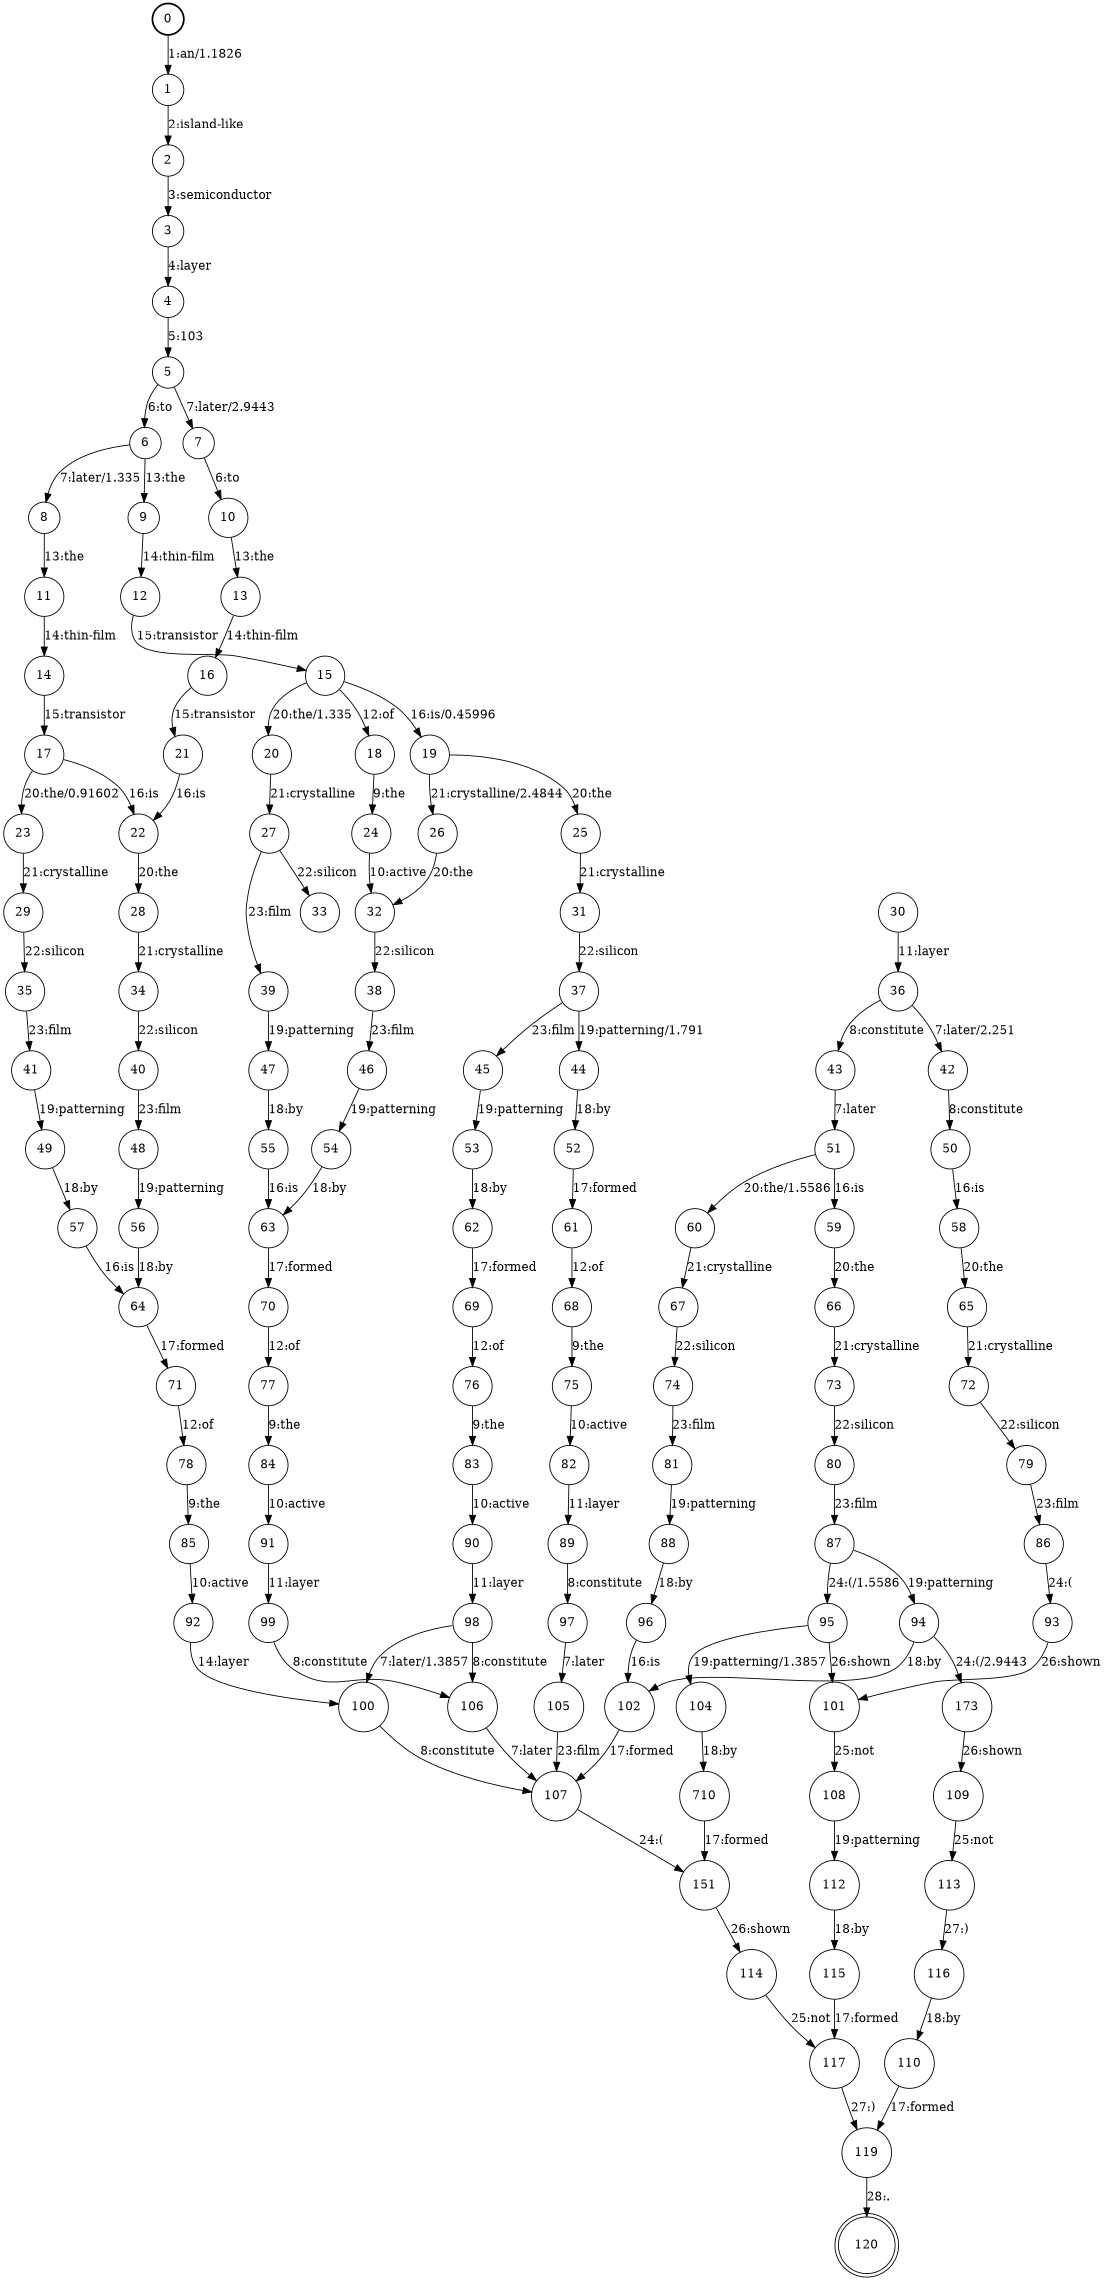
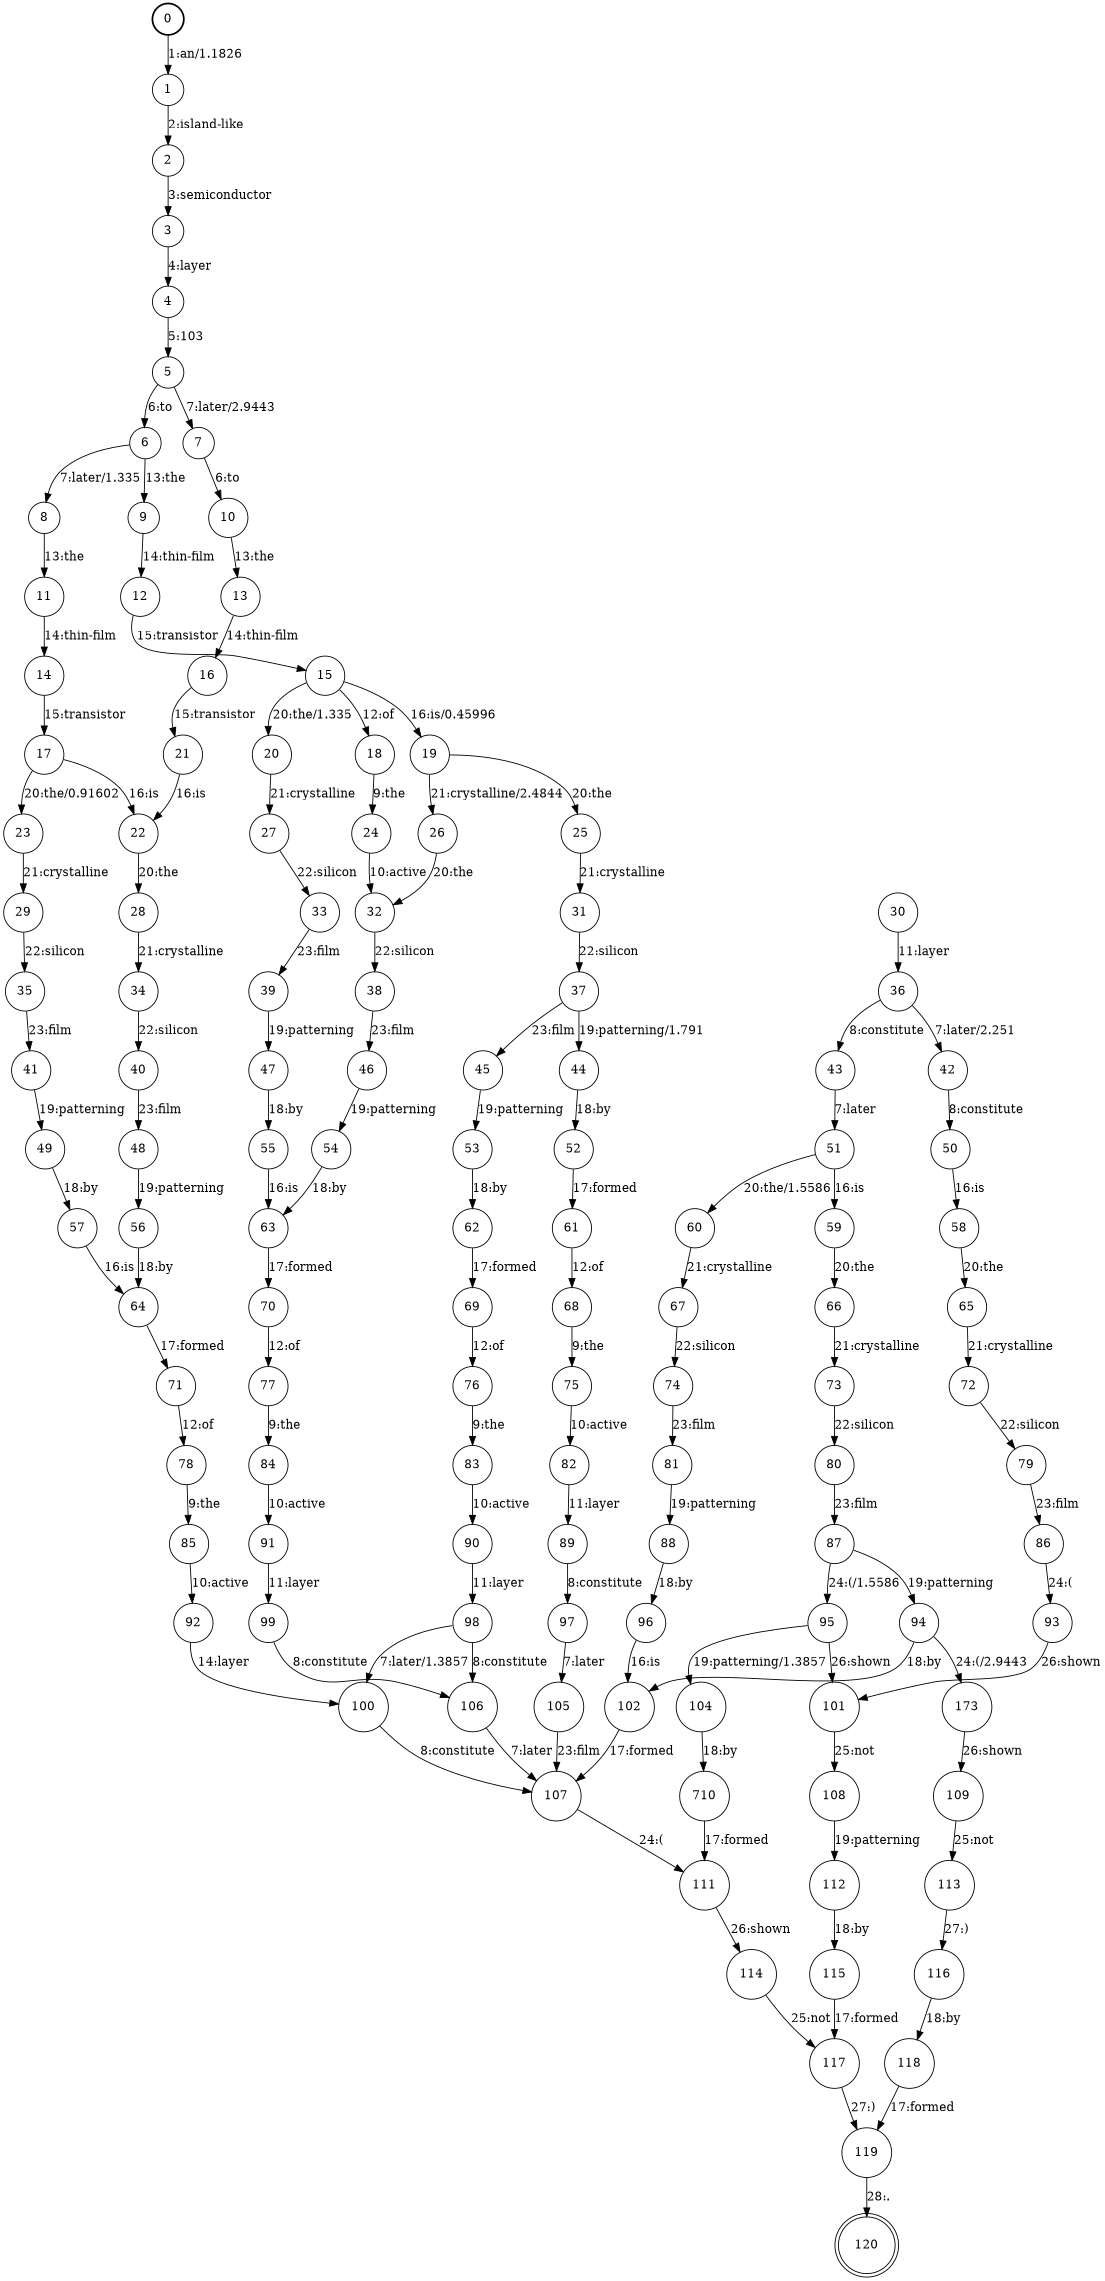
  digraph {
    nodesep=0.25
    rankdir=TB
    ranksep=0.4
    node [fontsize=14 shape=circle style=solid]
    edge [fontsize=14]
    n1 [label=0 style=bold]
    n2 [label=1]
    n3 [label=2]
    n4 [label=3]
    n5 [label=4]
    n6 [label=5]
    n7 [label=6]
    n8 [label=7]
    n9 [label=8]
    n10 [label=9]
    n11 [label=10]
    n12 [label=11]
    n13 [label=12]
    n14 [label=13]
    n15 [label=14]
    n16 [label=15]
    n17 [label=16]
    n18 [label=17]
    n19 [label=18]
    n20 [label=20]
    n21 [label=19]
    n22 [label=21]
    n23 [label=23]
    n24 [label=22]
    n25 [label=24]
    n26 [label=27]
    n27 [label=25]
    n28 [label=26]
    n29 [label=29]
    n30 [label=28]
    n31 [label=32]
    n32 [label=33]
    n33 [label=31]
    n34 [label=35]
    n35 [label=34]
    n36 [label=30]
    n37 [label=36]
    n38 [label=37]
    n39 [label=38]
    n40 [label=39]
    n41 [label=40]
    n42 [label=41]
    n43 [label=42]
    n44 [label=43]
    n45 [label=44]
    n46 [label=45]
    n47 [label=46]
    n48 [label=47]
    n49 [label=48]
    n50 [label=49]
    n51 [label=50]
    n52 [label=51]
    n53 [label=52]
    n54 [label=53]
    n55 [label=54]
    n56 [label=55]
    n57 [label=56]
    n58 [label=57]
    n59 [label=58]
    n60 [label=60]
    n61 [label=59]
    n62 [label=61]
    n63 [label=62]
    n64 [label=63]
    n65 [label=64]
    n66 [label=65]
    n67 [label=67]
    n68 [label=66]
    n69 [label=68]
    n70 [label=69]
    n71 [label=70]
    n72 [label=71]
    n73 [label=72]
    n74 [label=74]
    n75 [label=73]
    n76 [label=75]
    n77 [label=76]
    n78 [label=77]
    n79 [label=78]
    n80 [label=79]
    n81 [label=80]
    n82 [label=81]
    n83 [label=82]
    n84 [label=83]
    n85 [label=84]
    n86 [label=85]
    n87 [label=86]
    n88 [label=87]
    n89 [label=88]
    n90 [label=89]
    n91 [label=90]
    n92 [label=91]
    n93 [label=92]
    n94 [label=93]
    n95 [label=94]
    n96 [label=95]
    n97 [label=96]
    n98 [label=97]
    n99 [label=98]
    n100 [label=99]
    n101 [label=100]
    n102 [label=101]
    n103 [label=102]
    n104 [label=173]
    n105 [label=104]
    n106 [label=105]
    n107 [label=106]
    n108 [label=107]
    n109 [label=108]
    n110 [label=109]
    n111 [label=710]
-   n112 [label=151]
+   n112 [label=111]
    n113 [label=112]
    n114 [label=113]
    n115 [label=114]
    n116 [label=115]
    n117 [label=116]
    n118 [label=117]
-   n119 [label=110]
+   n119 [label=118]
    n120 [label=119]
    n121 [label=120 shape=doublecircle]
    n1 -> n2 [label="1:an/1.1826"]
    n2 -> n3 [label="2:island-like"]
    n3 -> n4 [label="3:semiconductor"]
    n4 -> n5 [label="4:layer"]
    n5 -> n6 [label="5:103"]
    n6 -> n7 [label="6:to"]
    n6 -> n8 [label="7:later/2.9443"]
    n7 -> n9 [label="7:later/1.335"]
    n7 -> n10 [label="13:the"]
    n8 -> n11 [label="6:to"]
    n9 -> n12 [label="13:the"]
    n10 -> n13 [label="14:thin-film"]
    n11 -> n14 [label="13:the"]
    n12 -> n15 [label="14:thin-film"]
    n13 -> n16 [label="15:transistor"]
    n14 -> n17 [label="14:thin-film"]
    n15 -> n18 [label="15:transistor"]
    n16 -> n19 [label="12:of"]
    n16 -> n20 [label="20:the/1.335"]
    n16 -> n21 [label="16:is/0.45996"]
    n17 -> n22 [label="15:transistor"]
    n18 -> n23 [label="20:the/0.91602"]
    n18 -> n24 [label="16:is"]
    n19 -> n25 [label="9:the"]
    n20 -> n26 [label="21:crystalline"]
    n21 -> n27 [label="20:the"]
    n21 -> n28 [label="21:crystalline/2.4844"]
    n22 -> n24 [label="16:is"]
    n23 -> n29 [label="21:crystalline"]
    n24 -> n30 [label="20:the"]
    n25 -> n31 [label="10:active"]
    n26 -> n32 [label="22:silicon"]
    n27 -> n33 [label="21:crystalline"]
    n28 -> n31 [label="20:the"]
    n29 -> n34 [label="22:silicon"]
    n30 -> n35 [label="21:crystalline"]
    n31 -> n39 [label="22:silicon"]
-   n26 -> n40 [label="23:film"]
+   n32 -> n40 [label="23:film"]
    n33 -> n38 [label="22:silicon"]
    n34 -> n42 [label="23:film"]
    n35 -> n41 [label="22:silicon"]
    n36 -> n37 [label="11:layer"]
    n37 -> n43 [label="7:later/2.251"]
    n37 -> n44 [label="8:constitute"]
    n38 -> n45 [label="19:patterning/1.791"]
    n38 -> n46 [label="23:film"]
    n39 -> n47 [label="23:film"]
    n40 -> n48 [label="19:patterning"]
    n41 -> n49 [label="23:film"]
    n42 -> n50 [label="19:patterning"]
    n43 -> n51 [label="8:constitute"]
    n44 -> n52 [label="7:later"]
    n45 -> n53 [label="18:by"]
    n46 -> n54 [label="19:patterning"]
    n47 -> n55 [label="19:patterning"]
    n48 -> n56 [label="18:by"]
    n49 -> n57 [label="19:patterning"]
    n50 -> n58 [label="18:by"]
    n51 -> n59 [label="16:is"]
    n52 -> n60 [label="20:the/1.5586"]
    n52 -> n61 [label="16:is"]
    n53 -> n62 [label="17:formed"]
    n54 -> n63 [label="18:by"]
    n55 -> n64 [label="18:by"]
    n56 -> n64 [label="16:is"]
    n57 -> n65 [label="18:by"]
    n58 -> n65 [label="16:is"]
    n59 -> n66 [label="20:the"]
    n60 -> n67 [label="21:crystalline"]
    n61 -> n68 [label="20:the"]
    n62 -> n69 [label="12:of"]
    n63 -> n70 [label="17:formed"]
    n64 -> n71 [label="17:formed"]
    n65 -> n72 [label="17:formed"]
    n66 -> n73 [label="21:crystalline"]
    n67 -> n74 [label="22:silicon"]
    n68 -> n75 [label="21:crystalline"]
    n69 -> n76 [label="9:the"]
    n70 -> n77 [label="12:of"]
    n71 -> n78 [label="12:of"]
    n72 -> n79 [label="12:of"]
    n73 -> n80 [label="22:silicon"]
    n74 -> n82 [label="23:film"]
    n75 -> n81 [label="22:silicon"]
    n76 -> n83 [label="10:active"]
    n77 -> n84 [label="9:the"]
    n78 -> n85 [label="9:the"]
    n79 -> n86 [label="9:the"]
    n80 -> n87 [label="23:film"]
    n81 -> n88 [label="23:film"]
    n82 -> n89 [label="19:patterning"]
    n83 -> n90 [label="11:layer"]
    n84 -> n91 [label="10:active"]
    n85 -> n92 [label="10:active"]
    n86 -> n93 [label="10:active"]
    n87 -> n94 [label="24:("]
    n88 -> n95 [label="19:patterning"]
    n88 -> n96 [label="24:(/1.5586"]
    n89 -> n97 [label="18:by"]
    n90 -> n98 [label="8:constitute"]
    n91 -> n99 [label="11:layer"]
    n92 -> n100 [label="11:layer"]
    n93 -> n101 [label="14:layer"]
    n94 -> n102 [label="26:shown"]
    n95 -> n103 [label="18:by"]
    n95 -> n104 [label="24:(/2.9443"]
    n96 -> n102 [label="26:shown"]
    n96 -> n105 [label="19:patterning/1.3857"]
    n97 -> n103 [label="16:is"]
    n98 -> n106 [label="7:later"]
    n99 -> n101 [label="7:later/1.3857"]
    n99 -> n107 [label="8:constitute"]
    n100 -> n107 [label="8:constitute"]
    n101 -> n108 [label="8:constitute"]
    n102 -> n109 [label="25:not"]
    n103 -> n108 [label="17:formed"]
    n104 -> n110 [label="26:shown"]
    n105 -> n111 [label="18:by"]
    n106 -> n108 [label="23:film"]
    n107 -> n108 [label="7:later"]
    n108 -> n112 [label="24:("]
    n109 -> n113 [label="19:patterning"]
    n110 -> n114 [label="25:not"]
    n111 -> n112 [label="17:formed"]
    n112 -> n115 [label="26:shown"]
    n113 -> n116 [label="18:by"]
    n114 -> n117 [label="27:)"]
    n115 -> n118 [label="25:not"]
    n116 -> n118 [label="17:formed"]
    n117 -> n119 [label="18:by"]
    n118 -> n120 [label="27:)"]
    n119 -> n120 [label="17:formed"]
    n120 -> n121 [label="28:."]
  }
